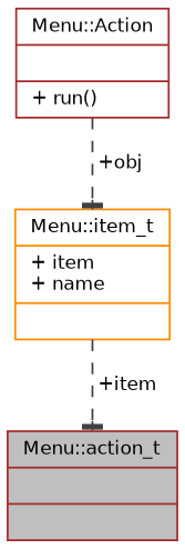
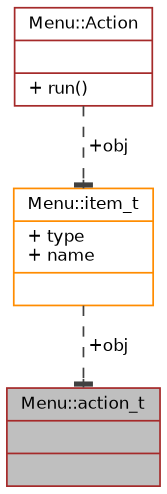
  digraph {
    fontname="DejaVu Sans"
    node [color=brown fillcolor=white fontname="DejaVu Sans" fontsize=10 shape=record style=filled]
    edge [arrowhead=tee color=grey25 fontname="DejaVu Sans" fontsize=10 labelfontname=Helvetica labelfontsize=10 style=dashed]
    n1 [fillcolor=grey75 fontcolor=black height=0.2 label="{Menu::action_t\n||}" width=0.4]
-   n2 [color=darkorange height=0.2 label="{Menu::item_t\n|+ item\l+ name\l|}" width=0.4]
+   n2 [color=darkorange height=0.2 label="{Menu::item_t\n|+ type\l+ name\l|}" width=0.4]
    n3 [height=0.2 label="{Menu::Action\n||+ run()\l}" width=0.4]
-   n2 -> n1 [label=" +item"]
+   n2 -> n1 [label=" +obj"]
    n3 -> n2 [label=" +obj"]
  }
